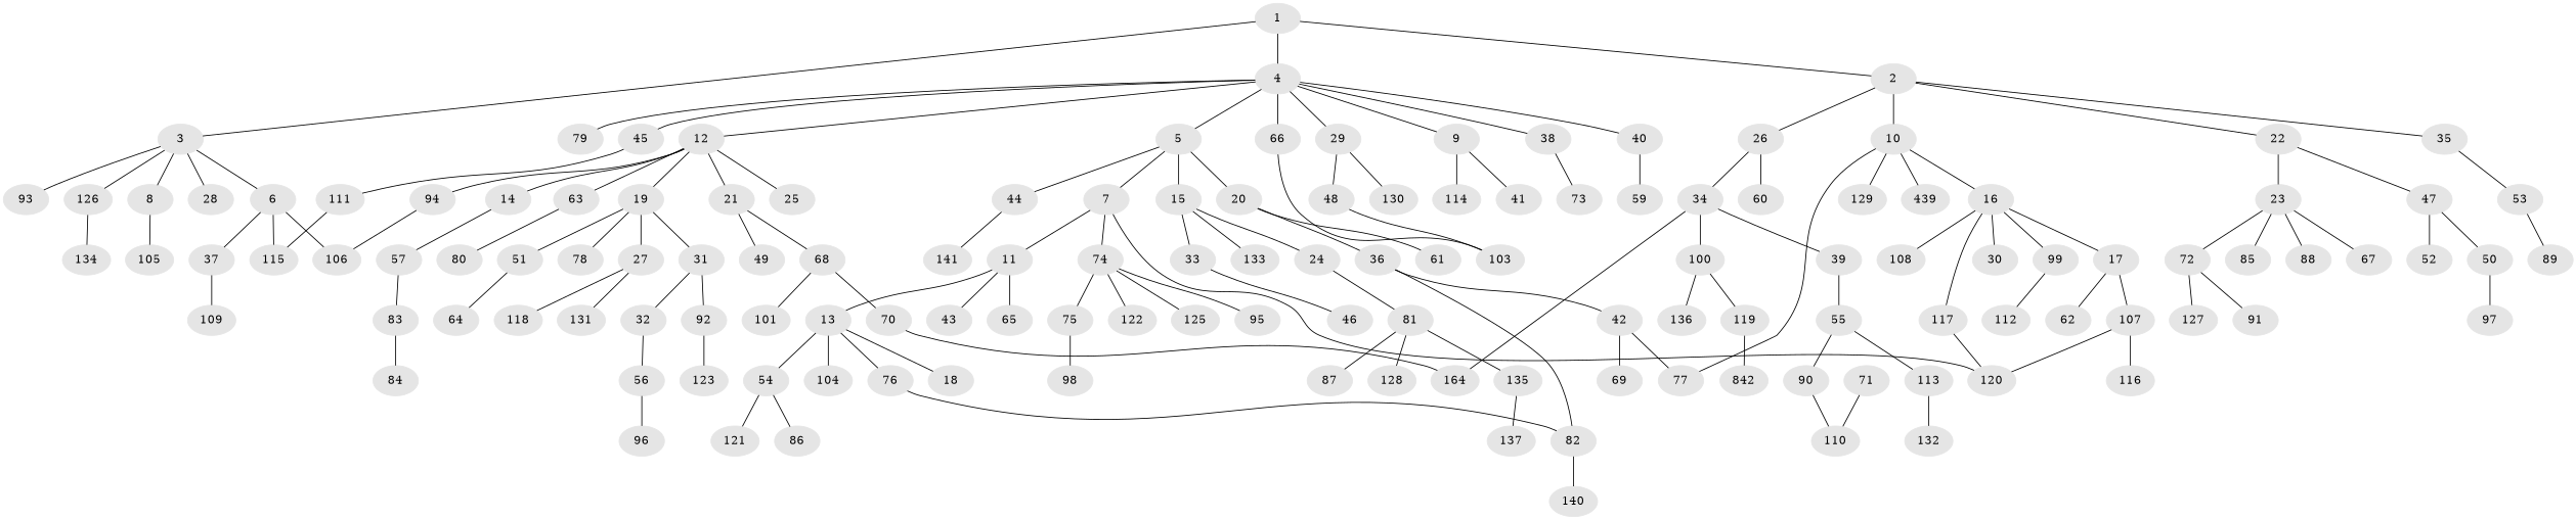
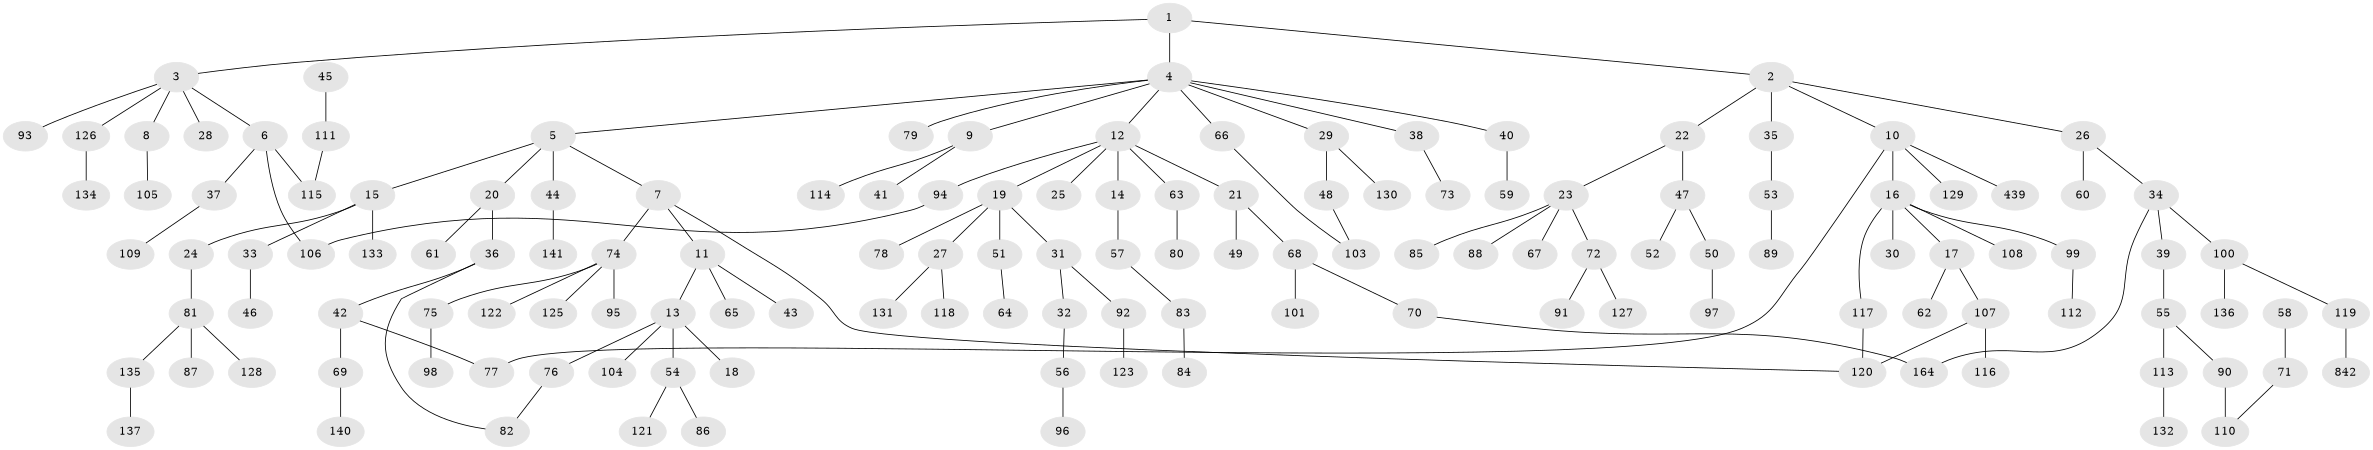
  graph {
    node [color=gray90 style=filled]
    1
    2
    3
    4
    10
    22
    26
    35
    6
    8
    28
    93
    126
    5
    9
    12
    29
    38
    40
    45
    66
    79
    16
    77
    129
    n26 [label=439]
    23
    47
    34
    60
    53
    37
    106
    115
    105
    134
    7
    15
    20
    44
    41
    114
    14
    19
    21
    25
    63
    94
    48
    130
    73
    59
    111
    103
    11
    74
    120
    24
    33
    133
    36
    61
    141
    109
+   58
    71
    13
    43
    65
    75
    95
    122
    125
    17
    30
    99
    108
    117
    18
    54
    76
    104
    57
    27
    31
    51
    78
    49
    68
    80
    86
    121
    82
    83
    81
    46
    62
    107
    112
    116
    118
    131
    32
    92
    64
    42
    70
    101
    67
    72
    85
    88
    50
    52
    91
    127
    87
    128
    135
    39
    100
    n122 [label=164]
    56
    123
    96
    55
    119
    136
    89
    69
    140
    90
    113
    97
    110
    132
    84
    98
    137
    n140 [label=842]
    1 -- 2
    1 -- 3
    1 -- 4
    2 -- 10
    2 -- 22
    2 -- 26
    2 -- 35
    3 -- 6
    3 -- 8
    3 -- 28
    3 -- 93
    3 -- 126
    4 -- 5
    4 -- 9
    4 -- 12
    4 -- 29
    4 -- 38
    4 -- 40
-   4 -- 45
    4 -- 66
    4 -- 79
    10 -- 16
    10 -- 77
    10 -- 129
    10 -- n26
    22 -- 23
    22 -- 47
    26 -- 34
    26 -- 60
    35 -- 53
    6 -- 37
    6 -- 106
    6 -- 115
    8 -- 105
    126 -- 134
    5 -- 7
    5 -- 15
    5 -- 20
    5 -- 44
    9 -- 41
    9 -- 114
    12 -- 14
    12 -- 19
    12 -- 21
    12 -- 25
    12 -- 63
    12 -- 94
    29 -- 48
    29 -- 130
    38 -- 73
    40 -- 59
    45 -- 111
    66 -- 103
    16 -- 17
    16 -- 30
    16 -- 99
    16 -- 108
    16 -- 117
    23 -- 67
    23 -- 72
    23 -- 85
    23 -- 88
    47 -- 50
    47 -- 52
    34 -- 39
    34 -- 100
    34 -- n122
    53 -- 89
    37 -- 109
    7 -- 11
    7 -- 74
    7 -- 120
    15 -- 24
    15 -- 33
    15 -- 133
    20 -- 36
    20 -- 61
    44 -- 141
    14 -- 57
    19 -- 27
    19 -- 31
    19 -- 51
    19 -- 78
    21 -- 49
    21 -- 68
    63 -- 80
    94 -- 106
    48 -- 103
    111 -- 115
    11 -- 13
    11 -- 43
    11 -- 65
    74 -- 75
    74 -- 95
    74 -- 122
    74 -- 125
    24 -- 81
    33 -- 46
    36 -- 82
    36 -- 42
+   58 -- 71
    71 -- 110
    13 -- 18
    13 -- 54
    13 -- 76
    13 -- 104
    75 -- 98
    17 -- 62
    17 -- 107
    99 -- 112
    117 -- 120
    54 -- 86
    54 -- 121
    76 -- 82
    57 -- 83
    27 -- 118
    27 -- 131
    31 -- 32
    31 -- 92
    51 -- 64
    68 -- 70
    68 -- 101
-   82 -- 140
+   69 -- 140
    83 -- 84
    81 -- 87
    81 -- 128
    81 -- 135
    107 -- 120
    107 -- 116
    32 -- 56
    92 -- 123
    42 -- 77
    42 -- 69
    70 -- n122
    72 -- 91
    72 -- 127
    50 -- 97
    135 -- 137
    39 -- 55
    100 -- 119
    100 -- 136
    56 -- 96
    55 -- 90
    55 -- 113
    119 -- n140
    90 -- 110
    113 -- 132
  }
